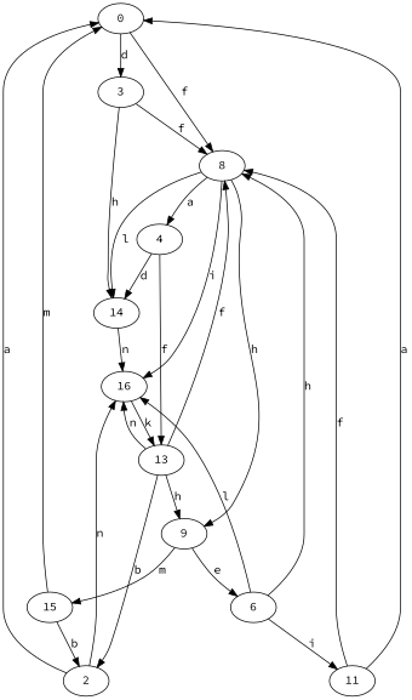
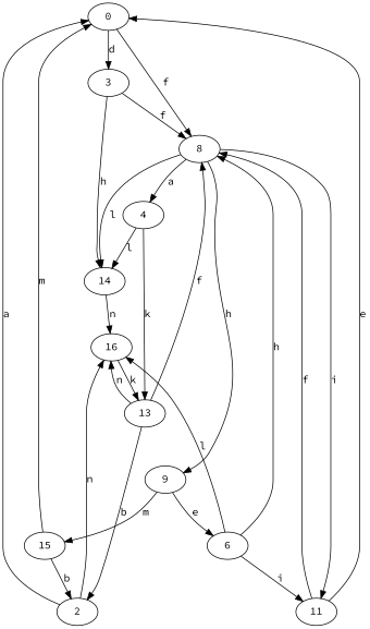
  strict digraph {
    fontname="Source Code Pro"
    node [fontname="Source Code Pro"]
    edge [fontname="Source Code Pro"]
    0
    3
    8
    14
    4
    11
    9
    2
    16
    13
    6
    15
    0 -> 3 [label=d]
    0 -> 8 [label=f]
    3 -> 8 [label=f]
    3 -> 14 [label=h]
    8 -> 14 [label=l]
    8 -> 4 [label=a]
-   8 -> 16 [label=i]
+   8 -> 11 [label=i]
    8 -> 9 [label=h]
    14 -> 16 [label=n]
-   4 -> 14 [label=d]
-   4 -> 13 [label=f]
-   11 -> 0 [label=a]
+   4 -> 14 [label=l]
+   4 -> 13 [label=k]
+   11 -> 0 [label=e]
    11 -> 8 [label=f]
    9 -> 6 [label=e]
    9 -> 15 [label=m]
    2 -> 0 [label=a]
    2 -> 16 [label=n]
    16 -> 13 [label=k]
    13 -> 8 [label=f]
-   13 -> 9 [label=h]
    13 -> 2 [label=b]
    13 -> 16 [label=n]
    6 -> 8 [label=h]
    6 -> 11 [label=i]
    6 -> 16 [label=l]
    15 -> 0 [label=m]
    15 -> 2 [label=b]
  }
